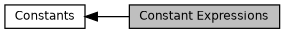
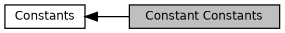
  digraph {
    rankdir=LR
    node [color=black fontname=Helvetica fontsize=10 shape=box]
    n1 [height=0.2 label=Constants width=0.4]
-   n2 [fillcolor=grey75 fontcolor=black height=0.2 label="Constant Expressions" style=filled width=0.4]
+   n2 [fillcolor=grey75 fontcolor=black height=0.2 label="Constant Constants" style=filled width=0.4]
    n1 -> n2 [dir=back fontname=Helvetica fontsize=10 labelfontname=Helvetica labelfontsize=10 shape=plaintext style=solid]
  }
